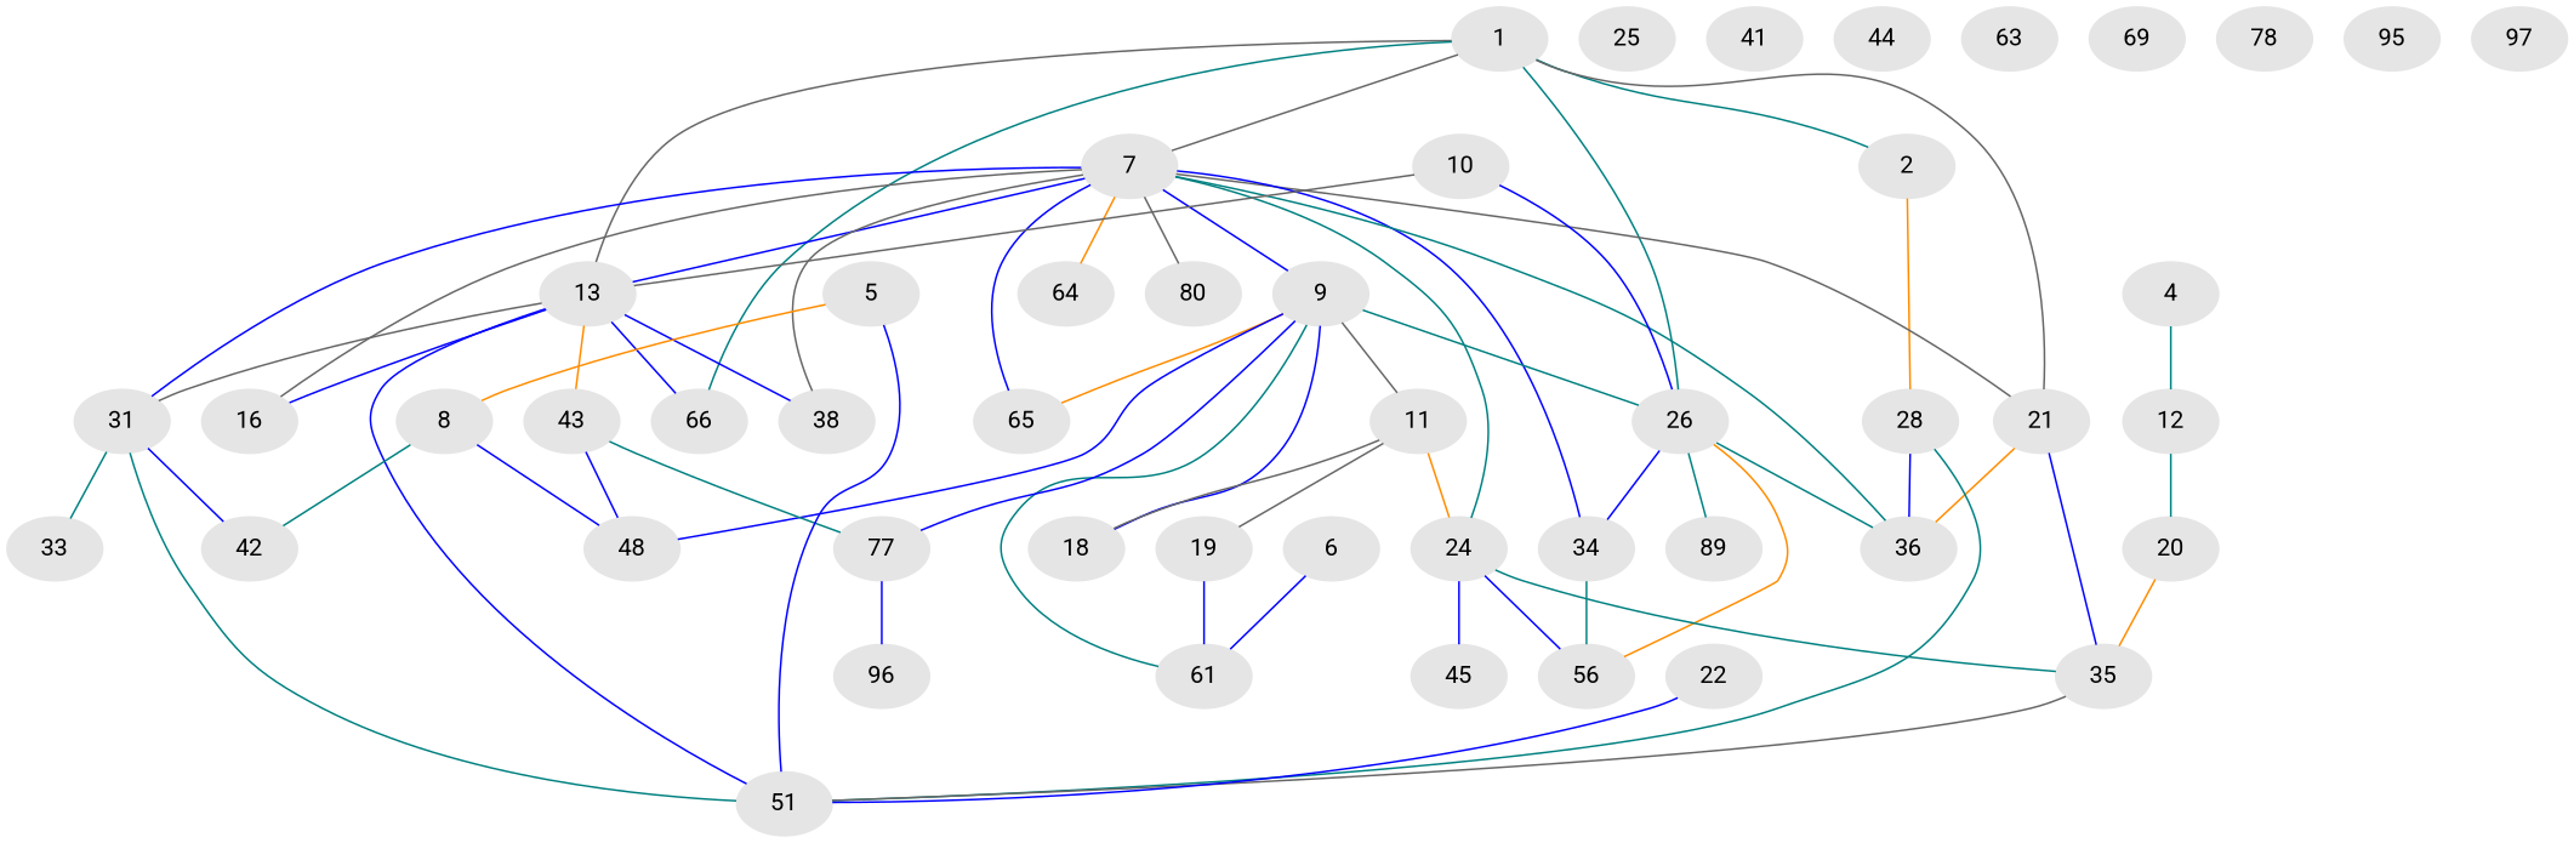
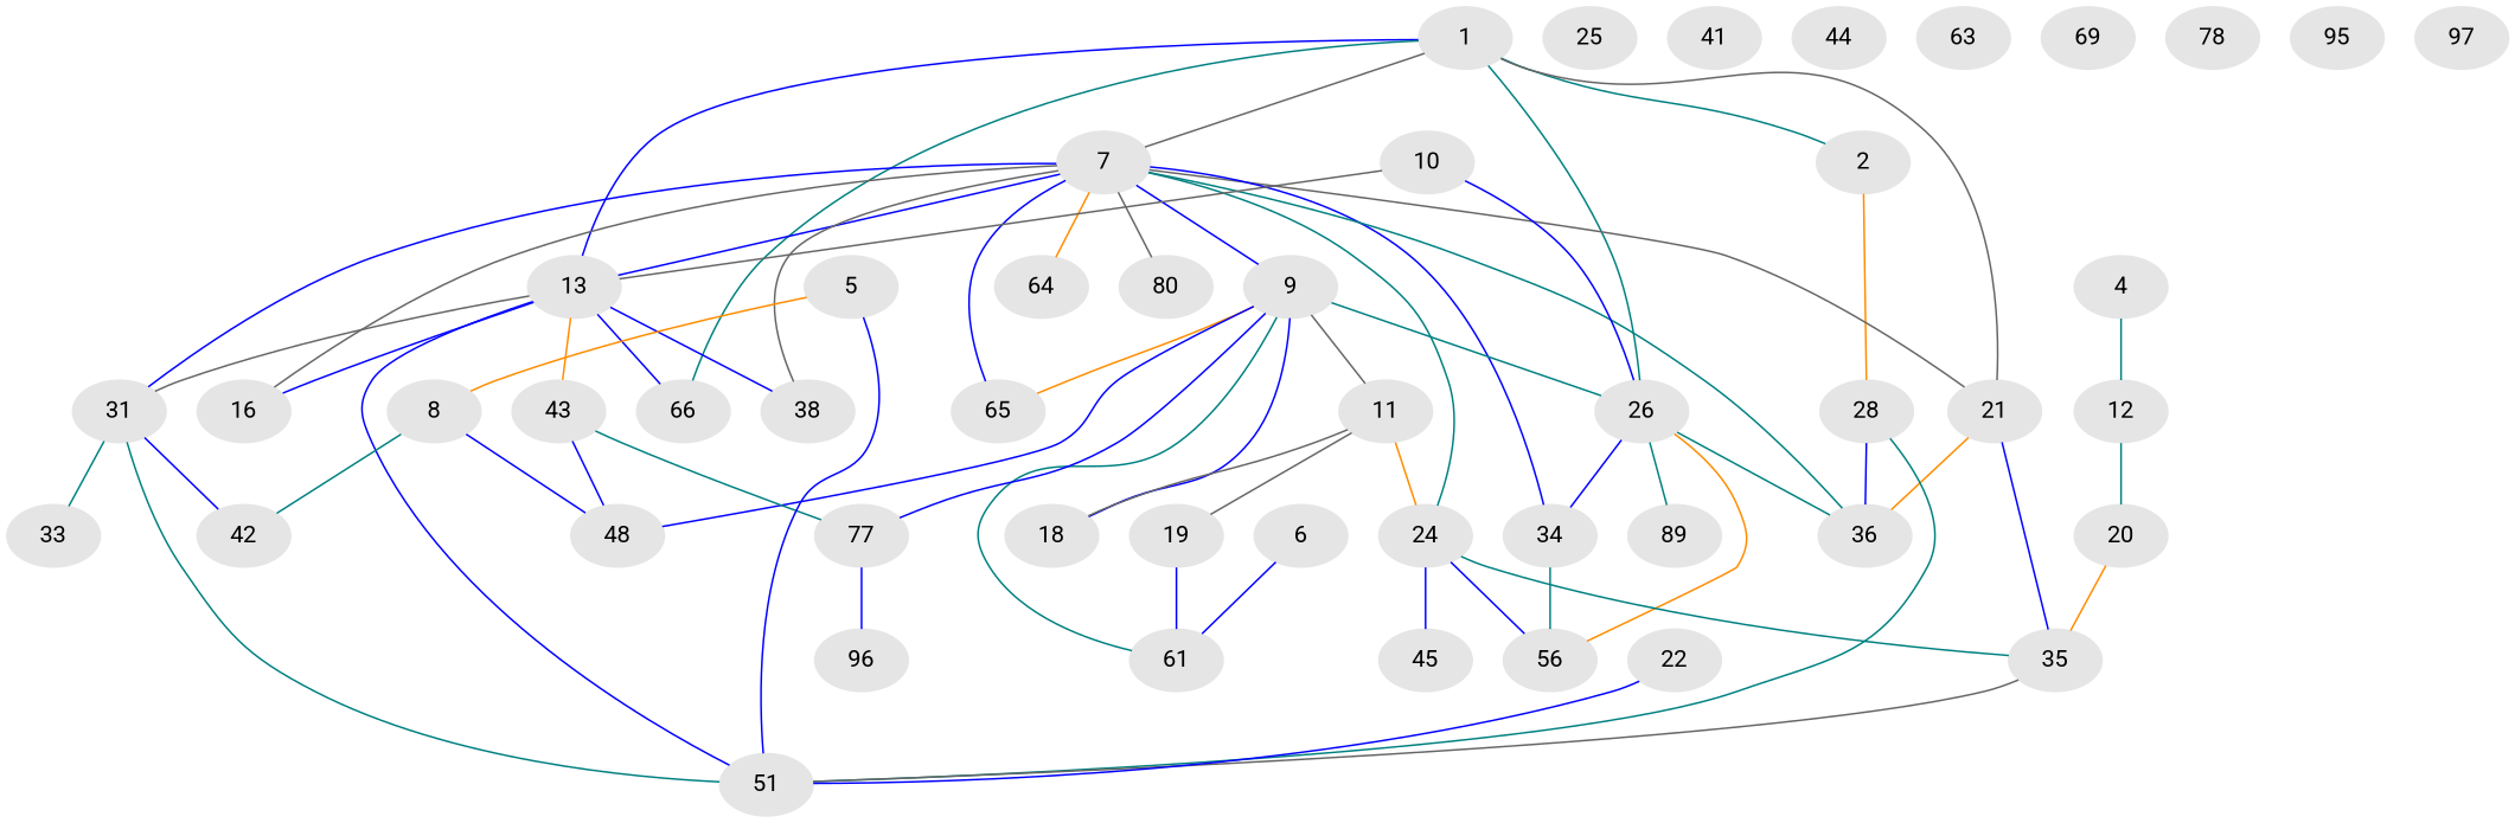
  graph {
    fontname=Roboto
    node [color=gray90 fontname=Roboto style=filled]
    edge [color=blue fontname=Roboto]
    1 [super="+3+14"]
    2 [super="+49"]
    7 [super="+85+99+59+17"]
    13 [super="+37"]
    21 [super="+32"]
    26 [super="+62+73+54"]
    66
    28 [super="+50"]
    9 [super="+47+39"]
    16 [super="+27+55"]
    24 [super="+72+46"]
    31 [super="+58+57"]
    34 [super="+53"]
    36
    38
    64
    65
    80
    51 [super="+60"]
    43
    35 [super="+40+94"]
    56 [super="+70"]
    89
    12 [super="+79"]
    20
    4
    5 [super="+15"]
    8 [super="+23"]
    42
    48
    6
    61
    11 [super="+93+29"]
    18 [super="+87"]
    77 [super="+83"]
    45
    33
    19
    96
    10 [super="+67"]
    22
    25
    41 [super="+52+74"]
    44
    63
    69
    78
    95
    97
    1 -- 2 [color=teal]
    1 -- 7 [color=gray40]
-   1 -- 13 [color=gray40]
+   1 -- 13
    1 -- 21 [color=gray40]
    1 -- 26 [color=teal]
    1 -- 66 [color=teal]
    2 -- 28 [color=darkorange]
    7 -- 13
    7 -- 21 [color=gray40]
    7 -- 9
    7 -- 16 [color=gray40 weight=2]
    7 -- 24 [color=teal]
    7 -- 31
    7 -- 34
    7 -- 36 [color=teal]
    7 -- 38 [color=gray40]
    7 -- 64 [color=darkorange]
    7 -- 65
    7 -- 80 [color=gray40]
    13 -- 66
    13 -- 16
    13 -- 31 [color=gray40]
    13 -- 38
    13 -- 51 [weight=2]
    13 -- 43 [color=darkorange]
    21 -- 36 [color=darkorange]
    21 -- 35 [weight=2]
    26 -- 34 [weight=2]
    26 -- 36 [color=teal]
    26 -- 56 [color=darkorange]
    26 -- 89 [color=teal]
    28 -- 36
    28 -- 51 [color=teal weight=2]
    9 -- 26 [color=teal]
    9 -- 65 [color=darkorange]
    9 -- 48 [weight=2]
    9 -- 61 [color=teal]
    9 -- 11 [color=gray40]
    9 -- 18
    9 -- 77
    24 -- 35 [color=teal]
    24 -- 56
    24 -- 45
    31 -- 51 [color=teal weight=2]
    31 -- 42
    31 -- 33 [color=teal]
    34 -- 56 [color=teal]
    43 -- 48
    43 -- 77 [color=teal]
    35 -- 51 [color=gray40]
    12 -- 20 [color=teal]
    20 -- 35 [color=darkorange]
    4 -- 12 [color=teal]
    5 -- 51
    5 -- 8 [color=darkorange]
    8 -- 42 [color=teal]
    8 -- 48
    6 -- 61
    11 -- 24 [color=darkorange weight=3]
    11 -- 18 [color=gray40]
    11 -- 19 [color=gray40]
    77 -- 96
    19 -- 61
    10 -- 13 [color=gray40]
    10 -- 26
    22 -- 51
  }
